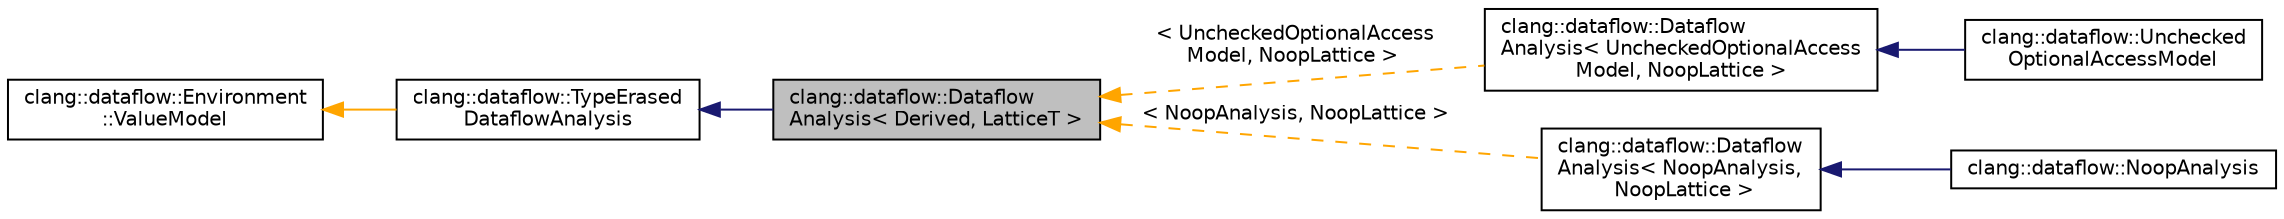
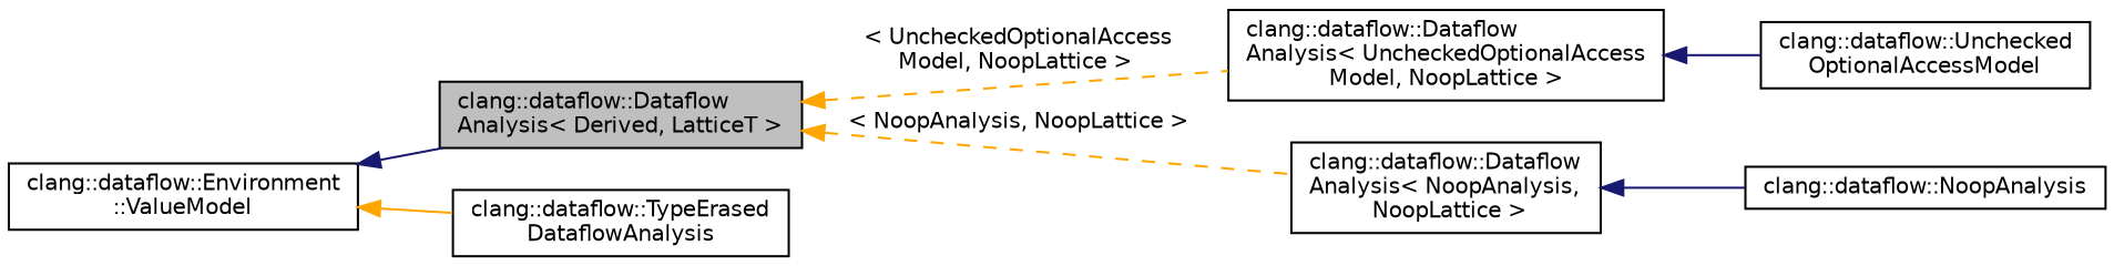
  digraph {
    rankdir=LR
    node [color=black fontname=Helvetica fontsize=10 shape=record]
    edge [color=orange dir=back fontname=Helvetica fontsize=10 labelfontname=Helvetica labelfontsize=10 style=solid]
    n1 [fillcolor=grey75 fontcolor=black height=0.2 label="clang::dataflow::Dataflow\lAnalysis\< Derived, LatticeT \>" style=filled width=0.4]
    n2 [height=0.2 label="clang::dataflow::Dataflow\lAnalysis\< UncheckedOptionalAccess\lModel, NoopLattice \>" width=0.4]
    n3 [height=0.2 label="clang::dataflow::Dataflow\lAnalysis\< NoopAnalysis,\l NoopLattice \>" width=0.4]
    n4 [height=0.2 label="clang::dataflow::Unchecked\lOptionalAccessModel" width=0.4]
    n5 [height=0.2 label="clang::dataflow::NoopAnalysis" width=0.4]
    n6 [height=0.2 label="clang::dataflow::TypeErased\lDataflowAnalysis" width=0.4]
    n7 [height=0.2 label="clang::dataflow::Environment\l::ValueModel" width=0.4]
    n1 -> n2 [label=" \< UncheckedOptionalAccess\lModel, NoopLattice \>" style=dashed]
    n1 -> n3 [label=" \< NoopAnalysis, NoopLattice \>" style=dashed]
    n2 -> n4 [color=midnightblue]
    n3 -> n5 [color=midnightblue]
-   n6 -> n1 [color=midnightblue]
+   n7 -> n1 [color=midnightblue]
    n7 -> n6
  }
